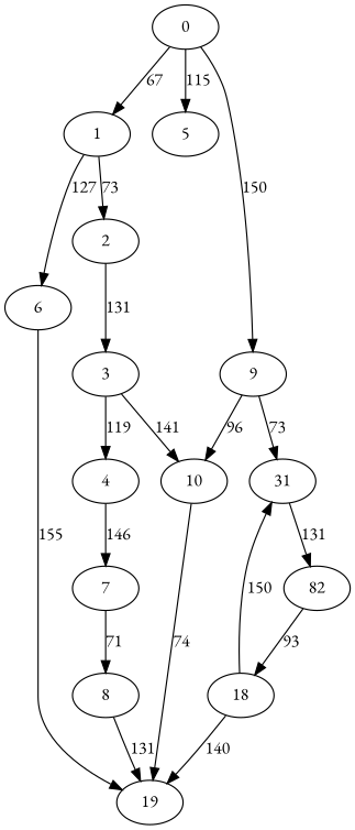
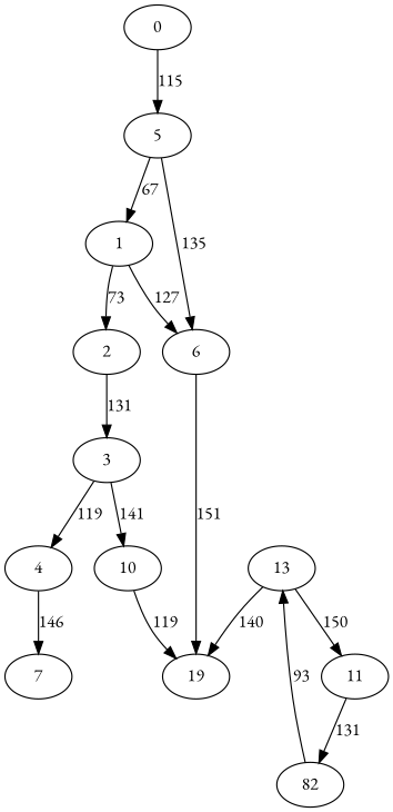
  digraph {
    fontname="EB Garamond"
    node [fontname="EB Garamond"]
    edge [fontname="EB Garamond"]
    0
    1
    5
-   9
    2
    6
    10
-   11 [label=31]
+   11
    3
    n10 [label=19]
    n11 [label=82]
    4
    7
-   8
-   13 [label=18]
-   0 -> 1 [label=67]
+   13
+   5 -> 1 [label=67]
    0 -> 5 [label=115]
-   0 -> 9 [label=150]
    1 -> 2 [label=73]
    1 -> 6 [label=127]
-   9 -> 10 [label=96]
-   9 -> 11 [label=73]
+   5 -> 6 [label=135]
    2 -> 3 [label=131]
-   6 -> n10 [label=155]
-   10 -> n10 [label=74]
+   6 -> n10 [label=151]
+   10 -> n10 [label=119]
    11 -> n11 [label=131]
    3 -> 10 [label=141]
    3 -> 4 [label=119]
    n11 -> 13 [label=93]
    4 -> 7 [label=146]
-   7 -> 8 [label=71]
-   8 -> n10 [label=131]
    13 -> 11 [label=150]
    13 -> n10 [label=140]
  }
